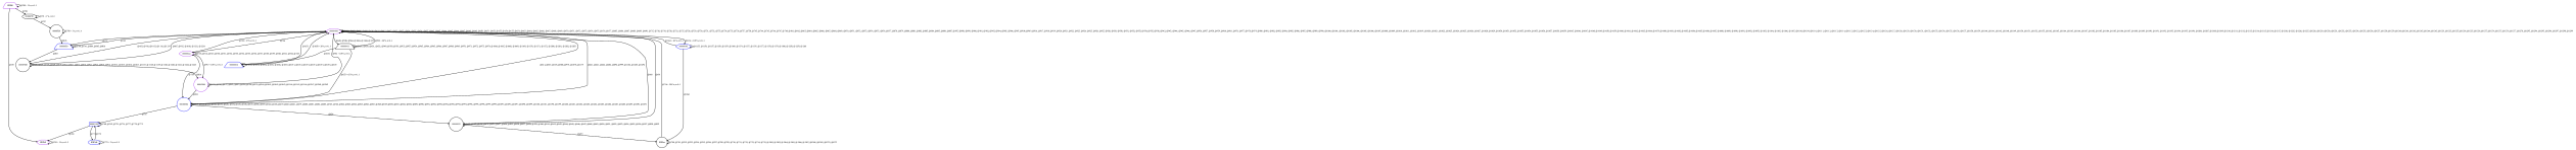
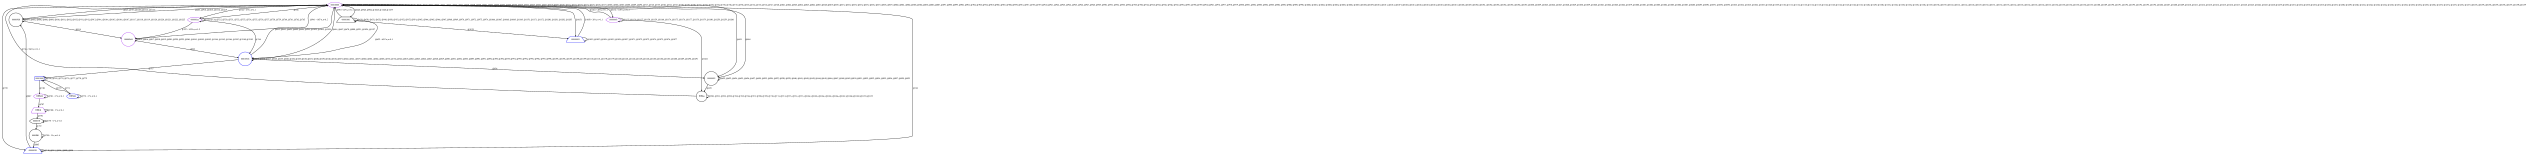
  digraph {
    fontname="PT Serif"
    node [color=purple fontname="PT Serif" fontsize=20 penwidth=3 shape=hexagon style=rounded]
    edge [arrowsize=1 color=black fontname="PT Serif" fontsize=20 penwidth=3 style=bold]
    00000000
    "000009d8" [color=black shape=circle]
    n3 [color=blue label=00000504 shape=circle]
    00000001 [color=black shape=trapezium]
    00000055 [color=black shape=circle]
    "000000aa"
    00000030 [color=blue shape=trapezium]
    00000002 [color=blue shape=trapezium]
-   00000003 [color=blue]
+   00000003
    "000009d4" [shape=circle]
    00001000 [color=blue shape=note]
    ffffffaa [color=black shape=circle]
    fffff9d4 [color=blue]
    fffff9d8
    ffffffd0 [shape=trapezium]
    "000007f0" [color=black]
    "0000ffd0" [color=black shape=circle]
    00000000 -> 00000000 [label="@601, @602, @608, @609, @610, @611, @612, @613, @622, @623, @624, @625, @626, @627, @642, @643, @644, @645, @646, @647, @648, @649, @650, @651, @652, @653, @654, @655, @656, @663, @664, @665, @666, @667, @668, @669, @670, @671, @672, @673, @674, @675, @676, @677, @685, @686, @687, @688, @689, @690, @717, @718, @719, @720, @721, @727, @728, @729, @730, @731, @732, @733, @734, @735, @736, @737, @738, @743, @744, @745, @746, @747, @748, @861, @862, @863, @864, @865, @866, @867, @868, @869, @870, @871, @872, @873, @874, @875, @876, @877, @878, @879, @880, @881, @882, @883, @884, @885, @886, @887, @897, @898, @899, @900, @901, @902, @903, @904, @905, @906, @907, @908, @909, @916, @917, @918, @919, @920, @921, @922, @923, @924, @925, @926, @927, @928, @929, @930, @931, @932, @933, @934, @935, @936, @942, @943, @944, @945, @946, @947, @956, @957, @958, @959, @960, @961, @976, @977, @978, @979, @980, @981, @982, @983, @984, @985, @986, @987, @988, @989, @990, @1000, @1001, @1002, @1003, @1004, @1005, @1006, @1007, @1008, @1009, @1010, @1011, @1012, @1019, @1020, @1021, @1022, @1023, @1024, @1025, @1026, @1027, @1028, @1029, @1030, @1031, @1032, @1033, @1034, @1035, @1036, @1037, @1038, @1039, @1045, @1046, @1047, @1048, @1049, @1050, @1059, @1060, @1061, @1062, @1063, @1064, @1079, @1080, @1081, @1082, @1083, @1084, @1085, @1086, @1087, @1088, @1089, @1090, @1091, @1092, @1093, @1103, @1104, @1105, @1106, @1107, @1108, @1109, @1110, @1111, @1112, @1113, @1114, @1115, @1122, @1123, @1124, @1125, @1126, @1127, @1128, @1129, @1130, @1131, @1132, @1133, @1134, @1135, @1136, @1137, @1138, @1139, @1140, @1141, @1142, @1148, @1149, @1150, @1151, @1152, @1153, @1162, @1163, @1164, @1165, @1166, @1167, @1182, @1183, @1184, @1185, @1186, @1187, @1188, @1189, @1190, @1191, @1192, @1193, @1194, @1195, @1196, @1206, @1207, @1208, @1209, @1210, @1211, @1212, @1213, @1214, @1215, @1216, @1217, @1218, @1225, @1226, @1227, @1228, @1229, @1230, @1231, @1232, @1233, @1234, @1235, @1236, @1237, @1238, @1239, @1240, @1241, @1242, @1243, @1244, @1245, @1251, @1252, @1253, @1254, @1255, @1256, @1273, @1274, @1275, @1276, @1277, @1278, @1293, @1294, @1295, @1296, @1297, @1298, @1299"]
    00000000 -> "000009d8" [label="@603, @910, @1013, @1116, @1219"]
    00000000 -> n3 [label="@614, @657, @678, @888, @991, @1094, @1197"]
    00000000 -> 00000001 [label="@628, @948, @962, @1065, @1168, @1279"]
    00000000 -> 00000055 [label="@691"]
    00000000 -> "000000aa" [label="@722 + 27*n, n=0..1"]
    00000000 -> 00000030 [label="@739"]
    00000000 -> 00000002 [label="@1051"]
    00000000 -> 00000003 [label="@1154 + 103*n, n=0..1"]
    "000009d8" -> 00000000 [label="@607, @915, @1018, @1121, @1224"]
    "000009d8" -> "000009d8" [label="@604, @605, @606, @808, @809, @810, @811, @812, @813, @911, @912, @913, @914, @1014, @1015, @1016, @1017, @1117, @1118, @1119, @1120, @1220, @1221, @1222, @1223"]
    "000009d8" -> "000009d4" [label="@814"]
    n3 -> 00000000 [label="@621, @641, @662, @684, @896, @999, @1102, @1205, @1292"]
    n3 -> n3 [label="@615, @616, @617, @618, @619, @620, @634, @635, @636, @637, @638, @639, @640, @658, @659, @660, @661, @679, @680, @681, @682, @683, @765, @766, @822, @823, @824, @825, @826, @827, @828, @829, @830, @831, @832, @833, @889, @890, @891, @892, @893, @894, @895, @992, @993, @994, @995, @996, @997, @998, @1095, @1096, @1097, @1098, @1099, @1100, @1101, @1198, @1199, @1200, @1201, @1202, @1203, @1204, @1285, @1286, @1287, @1288, @1289, @1290, @1291"]
    n3 -> 00000055 [label="@834"]
    n3 -> 00001000 [label="@767"]
    00000001 -> 00000000 [label="@955 + 20*n, n=0..1"]
    00000001 -> n3 [label="@633 + 651*n, n=0..1"]
    00000001 -> 00000001 [label="@629, @630, @631, @632, @949, @950, @951, @952, @953, @954, @963, @964, @965, @966, @967, @968, @969, @970, @971, @972, @973, @974, @1066, @1067, @1068, @1069, @1169, @1170, @1171, @1172, @1280, @1281, @1282, @1283"]
    00000001 -> 00000002 [label="@1070"]
    00000055 -> 00000000 [label="@860"]
    00000055 -> 00000055 [label="@692, @693, @694, @695, @696, @697, @698, @835, @836, @837, @838, @839, @840, @841, @842, @843, @844, @845, @846, @847, @848, @849, @850, @851, @852, @853, @854, @855, @856, @857, @858, @859"]
    00000055 -> ffffffaa [label="@699"]
    "000000aa" -> 00000000 [label="@726"]
    "000000aa" -> n3 [label="@764"]
    "000000aa" -> "000000aa" [label="@723, @724, @725, @750, @751, @752, @753, @754, @755, @756, @757, @758, @759, @760, @761, @762, @763"]
    "000000aa" -> "000009d4" [label="@937 + 103*n, n=0..3"]
    00000030 -> 00000000 [label="@742"]
    00000030 -> "000009d8" [label="@807"]
    00000030 -> 00000030 [label="@740, @741, @804, @805, @806"]
    00000002 -> 00000000 [label="@1058 + 20*n, n=0..1"]
    00000002 -> 00000002 [label="@1052, @1053, @1054, @1055, @1056, @1057, @1071, @1072, @1073, @1074, @1075, @1076, @1077"]
    00000003 -> 00000000 [label="@1161 + 20*n, n=0..1"]
    00000003 -> 00000003 [label="@1155, @1156, @1157, @1158, @1159, @1160, @1174, @1175, @1176, @1177, @1178, @1179, @1180, @1258, @1259, @1260"]
    00000003 -> ffffffaa [label="@1261"]
    "000009d4" -> 00000000 [label="@941 + 103*n, n=0..3"]
    "000009d4" -> n3 [label="@821"]
    "000009d4" -> "000009d4" [label="@815, @816, @817, @818, @819, @820, @938, @939, @940, @1041, @1042, @1043, @1144, @1145, @1146, @1247, @1248, @1249"]
    00001000 -> 00001000 [label="@768, @769, @770, @776, @777, @778, @779"]
    00001000 -> fffff9d4 [label="@771"]
    00001000 -> fffff9d8 [label="@780"]
    ffffffaa -> 00000000 [label="@716 + 556*n, n=0..1"]
    ffffffaa -> ffffffaa [label="@700, @701, @702, @703, @704, @705, @706, @707, @708, @709, @710, @711, @712, @713, @714, @715, @1262, @1263, @1264, @1265, @1266, @1267, @1268, @1269, @1270, @1271"]
    fffff9d4 -> 00001000 [label="@775"]
    fffff9d4 -> fffff9d4 [label="@772 + 1*n, n=0..2"]
    fffff9d8 -> fffff9d8 [label="@781 + 1*n, n=0..5"]
-   ffffffd0 -> fffff9d8 [label="@787"]
+   fffff9d8 -> ffffffd0 [label="@787"]
    ffffffd0 -> ffffffd0 [label="@788 + 1*n, n=0..1"]
    ffffffd0 -> "000007f0" [label="@790"]
    "000007f0" -> "000007f0" [label="@791 + 1*n, n=0..5"]
    "000007f0" -> "0000ffd0" [label="@797"]
    "0000ffd0" -> 00000030 [label="@803"]
    "0000ffd0" -> "0000ffd0" [label="@798 + 1*n, n=0..4"]
  }
